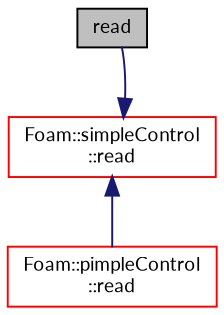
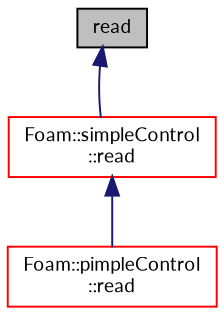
  digraph {
    fontname=Lato
    rankdir=TB
    node [color=red fontname=Lato fontsize=10 shape=record]
    edge [color=midnightblue dir=back fontname=Lato fontsize=10 labelfontname=FreeSans labelfontsize=10 style=solid]
    n1 [color=black fillcolor=grey75 fontcolor=black height=0.2 label=read style=filled width=0.4]
    n2 [height=0.2 label="Foam::simpleControl\l::read" width=0.4]
    n3 [height=0.2 label="Foam::pimpleControl\l::read" width=0.4]
-   n2 -> n1
+   n1 -> n2
    n2 -> n3
  }
